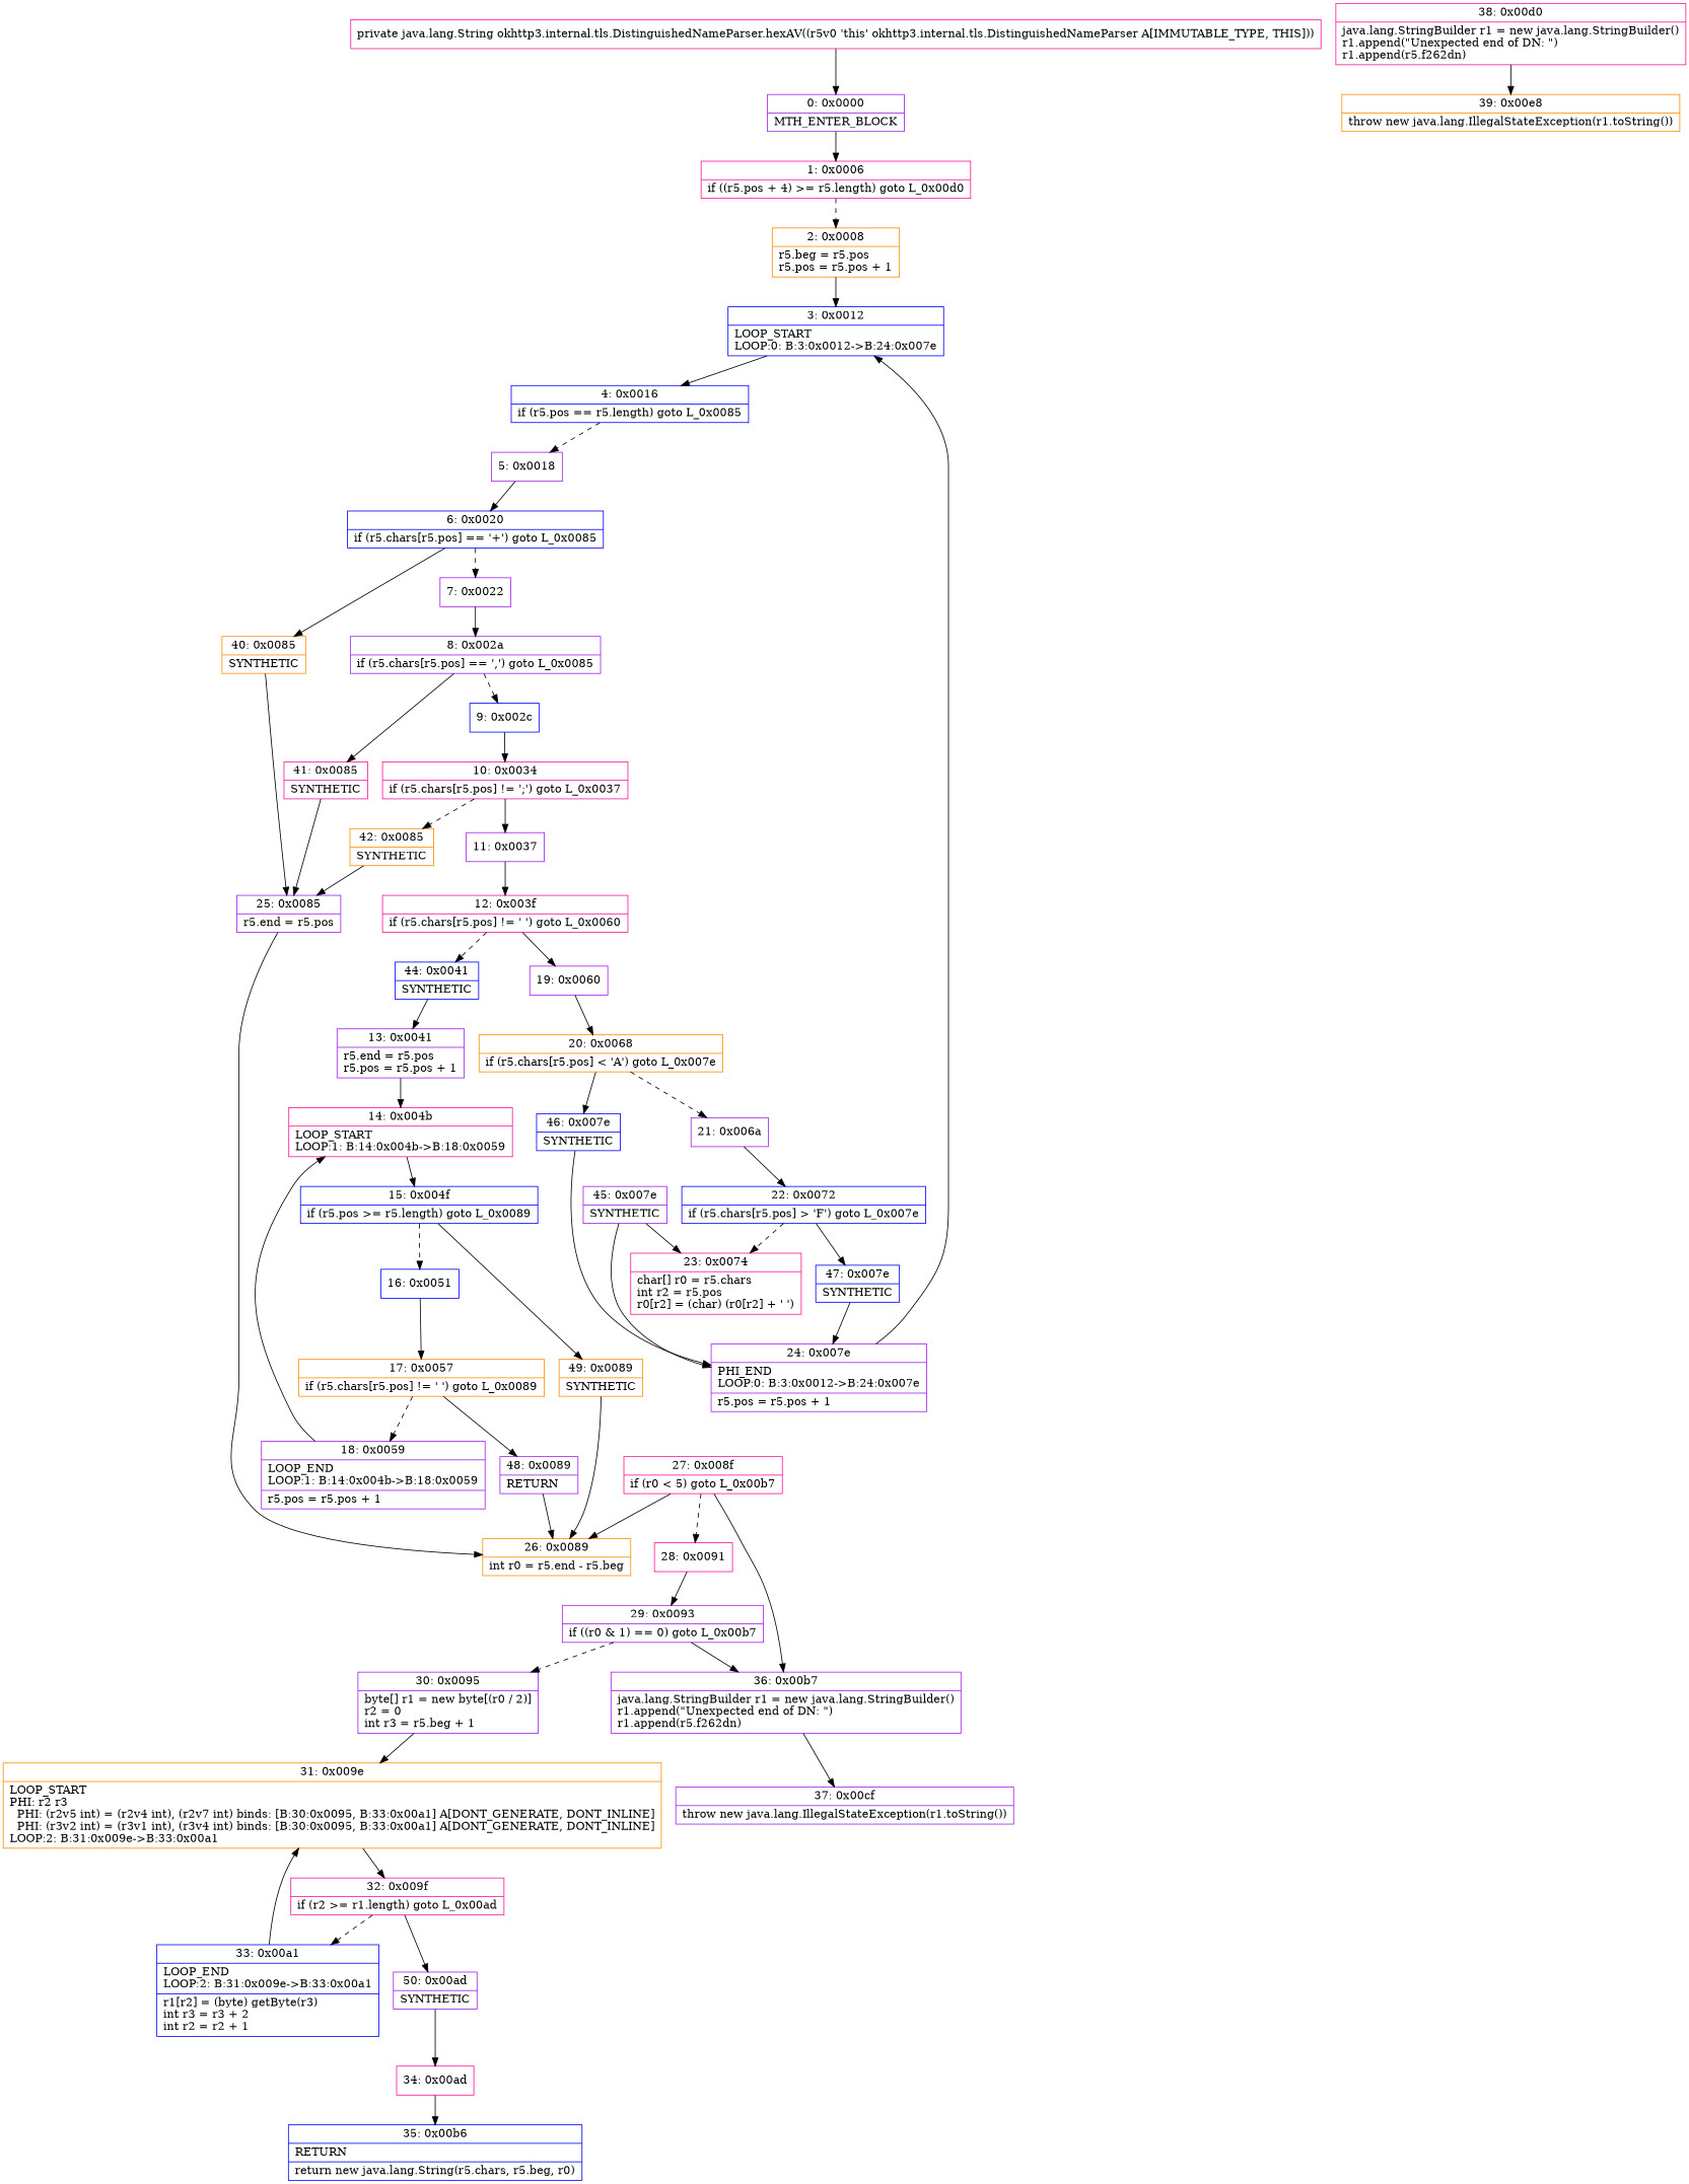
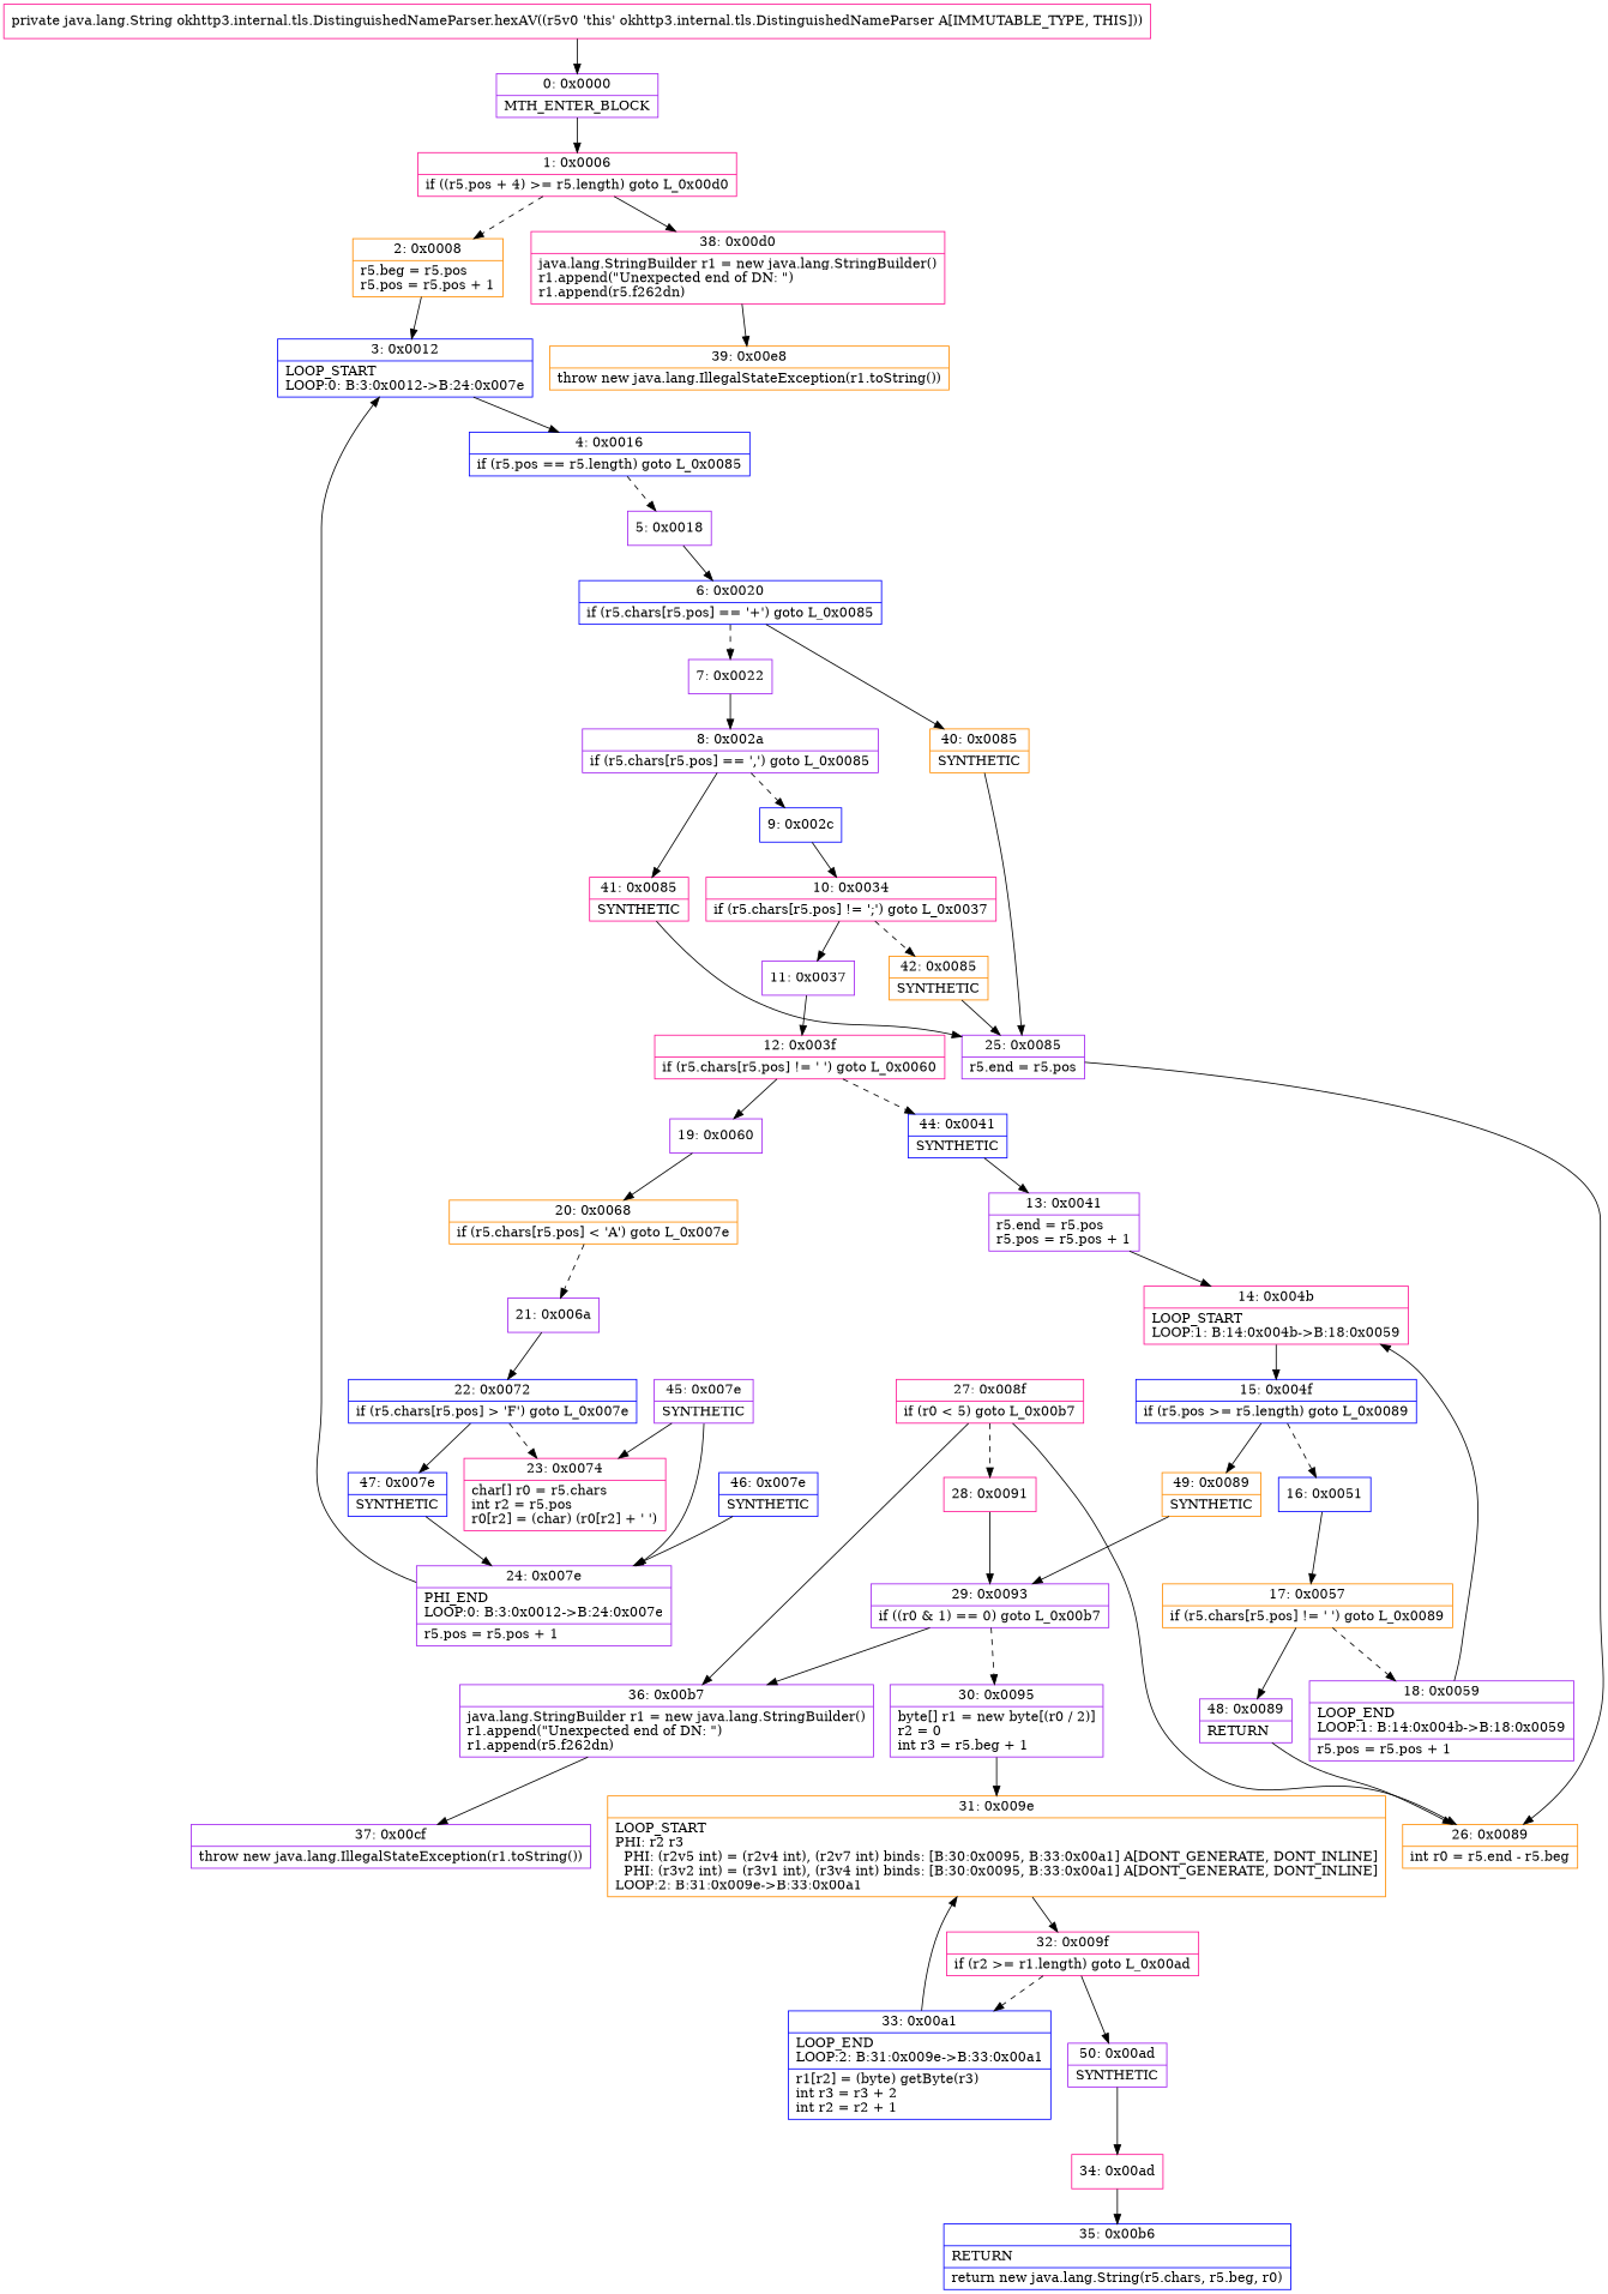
  digraph {
    node [color=purple shape=record]
    n1 [label="{0\:\ 0x0000|MTH_ENTER_BLOCK\l}"]
    n2 [color=deeppink label="{1\:\ 0x0006|if ((r5.pos + 4) \>= r5.length) goto L_0x00d0\l}"]
    n3 [color=darkorange label="{2\:\ 0x0008|r5.beg = r5.pos\lr5.pos = r5.pos + 1\l}"]
    n4 [color=deeppink label="{38\:\ 0x00d0|java.lang.StringBuilder r1 = new java.lang.StringBuilder()\lr1.append(\"Unexpected end of DN: \")\lr1.append(r5.f262dn)\l}"]
    n5 [color=blue label="{3\:\ 0x0012|LOOP_START\lLOOP:0: B:3:0x0012\-\>B:24:0x007e\l}"]
    n6 [color=darkorange label="{39\:\ 0x00e8|throw new java.lang.IllegalStateException(r1.toString())\l}"]
    n7 [color=blue label="{4\:\ 0x0016|if (r5.pos == r5.length) goto L_0x0085\l}"]
    n8 [label="{5\:\ 0x0018}"]
    n9 [color=blue label="{6\:\ 0x0020|if (r5.chars[r5.pos] == '+') goto L_0x0085\l}"]
    n10 [label="{7\:\ 0x0022}"]
    n11 [color=darkorange label="{40\:\ 0x0085|SYNTHETIC\l}"]
    n12 [label="{8\:\ 0x002a|if (r5.chars[r5.pos] == ',') goto L_0x0085\l}"]
    n13 [label="{25\:\ 0x0085|r5.end = r5.pos\l}"]
    n14 [color=blue label="{9\:\ 0x002c}"]
    n15 [color=deeppink label="{41\:\ 0x0085|SYNTHETIC\l}"]
    n16 [color=deeppink label="{10\:\ 0x0034|if (r5.chars[r5.pos] != ';') goto L_0x0037\l}"]
    n17 [label="{11\:\ 0x0037}"]
    n18 [color=darkorange label="{42\:\ 0x0085|SYNTHETIC\l}"]
    n19 [color=deeppink label="{12\:\ 0x003f|if (r5.chars[r5.pos] != ' ') goto L_0x0060\l}"]
    n20 [label="{19\:\ 0x0060}"]
    n21 [color=blue label="{44\:\ 0x0041|SYNTHETIC\l}"]
    n22 [color=darkorange label="{20\:\ 0x0068|if (r5.chars[r5.pos] \< 'A') goto L_0x007e\l}"]
    n23 [label="{13\:\ 0x0041|r5.end = r5.pos\lr5.pos = r5.pos + 1\l}"]
    n24 [color=deeppink label="{14\:\ 0x004b|LOOP_START\lLOOP:1: B:14:0x004b\-\>B:18:0x0059\l}"]
    n25 [color=blue label="{15\:\ 0x004f|if (r5.pos \>= r5.length) goto L_0x0089\l}"]
    n26 [color=blue label="{16\:\ 0x0051}"]
    n27 [color=darkorange label="{49\:\ 0x0089|SYNTHETIC\l}"]
    n28 [color=darkorange label="{17\:\ 0x0057|if (r5.chars[r5.pos] != ' ') goto L_0x0089\l}"]
    n29 [color=darkorange label="{26\:\ 0x0089|int r0 = r5.end \- r5.beg\l}"]
    n30 [label="{18\:\ 0x0059|LOOP_END\lLOOP:1: B:14:0x004b\-\>B:18:0x0059\l|r5.pos = r5.pos + 1\l}"]
    n31 [label="{48\:\ 0x0089|RETURN\l}"]
    n32 [label="{21\:\ 0x006a}"]
    n33 [color=blue label="{46\:\ 0x007e|SYNTHETIC\l}"]
    n34 [color=blue label="{22\:\ 0x0072|if (r5.chars[r5.pos] \> 'F') goto L_0x007e\l}"]
    n35 [label="{24\:\ 0x007e|PHI_END\lLOOP:0: B:3:0x0012\-\>B:24:0x007e\l|r5.pos = r5.pos + 1\l}"]
    n36 [color=deeppink label="{23\:\ 0x0074|char[] r0 = r5.chars\lint r2 = r5.pos\lr0[r2] = (char) (r0[r2] + ' ')\l}"]
    n37 [color=blue label="{47\:\ 0x007e|SYNTHETIC\l}"]
    n38 [label="{45\:\ 0x007e|SYNTHETIC\l}"]
    n39 [color=deeppink label="{27\:\ 0x008f|if (r0 \< 5) goto L_0x00b7\l}"]
    n40 [color=deeppink label="{28\:\ 0x0091}"]
    n41 [label="{36\:\ 0x00b7|java.lang.StringBuilder r1 = new java.lang.StringBuilder()\lr1.append(\"Unexpected end of DN: \")\lr1.append(r5.f262dn)\l}"]
    n42 [label="{29\:\ 0x0093|if ((r0 & 1) == 0) goto L_0x00b7\l}"]
    n43 [label="{37\:\ 0x00cf|throw new java.lang.IllegalStateException(r1.toString())\l}"]
    n44 [label="{30\:\ 0x0095|byte[] r1 = new byte[(r0 \/ 2)]\lr2 = 0\lint r3 = r5.beg + 1\l}"]
    n45 [color=darkorange label="{31\:\ 0x009e|LOOP_START\lPHI: r2 r3 \l  PHI: (r2v5 int) = (r2v4 int), (r2v7 int) binds: [B:30:0x0095, B:33:0x00a1] A[DONT_GENERATE, DONT_INLINE]\l  PHI: (r3v2 int) = (r3v1 int), (r3v4 int) binds: [B:30:0x0095, B:33:0x00a1] A[DONT_GENERATE, DONT_INLINE]\lLOOP:2: B:31:0x009e\-\>B:33:0x00a1\l}"]
    n46 [color=deeppink label="{32\:\ 0x009f|if (r2 \>= r1.length) goto L_0x00ad\l}"]
    n47 [color=blue label="{33\:\ 0x00a1|LOOP_END\lLOOP:2: B:31:0x009e\-\>B:33:0x00a1\l|r1[r2] = (byte) getByte(r3)\lint r3 = r3 + 2\lint r2 = r2 + 1\l}"]
    n48 [label="{50\:\ 0x00ad|SYNTHETIC\l}"]
    n49 [color=deeppink label="{34\:\ 0x00ad}"]
    n50 [color=blue label="{35\:\ 0x00b6|RETURN\l|return new java.lang.String(r5.chars, r5.beg, r0)\l}"]
    n51 [color=deeppink label="{private java.lang.String okhttp3.internal.tls.DistinguishedNameParser.hexAV((r5v0 'this' okhttp3.internal.tls.DistinguishedNameParser A[IMMUTABLE_TYPE, THIS])) }"]
    n1 -> n2
    n2 -> n3 [style=dashed]
+   n2 -> n4
    n3 -> n5
    n4 -> n6
    n5 -> n7
    n7 -> n8 [style=dashed]
    n8 -> n9
    n9 -> n10 [style=dashed]
    n9 -> n11
    n10 -> n12
    n11 -> n13
    n12 -> n14 [style=dashed]
    n12 -> n15
    n13 -> n29
    n14 -> n16
    n15 -> n13
    n16 -> n17
    n16 -> n18 [style=dashed]
    n17 -> n19
    n18 -> n13
    n19 -> n20
    n19 -> n21 [style=dashed]
    n20 -> n22
    n21 -> n23
    n22 -> n32 [style=dashed]
-   n22 -> n33
    n23 -> n24
    n24 -> n25
    n25 -> n26 [style=dashed]
    n25 -> n27
    n26 -> n28
-   n27 -> n29
+   n27 -> n42
    n28 -> n30 [style=dashed]
    n28 -> n31
    n30 -> n24
    n31 -> n29
    n32 -> n34
    n33 -> n35
    n34 -> n36 [style=dashed]
    n34 -> n37
    n35 -> n5
    n37 -> n35
    n38 -> n35
    n38 -> n36
    n39 -> n29
    n39 -> n40 [style=dashed]
    n39 -> n41
    n40 -> n42
    n41 -> n43
    n42 -> n41
    n42 -> n44 [style=dashed]
    n44 -> n45
    n45 -> n46
    n46 -> n47 [style=dashed]
    n46 -> n48
    n47 -> n45
    n48 -> n49
    n49 -> n50
    n51 -> n1
  }
